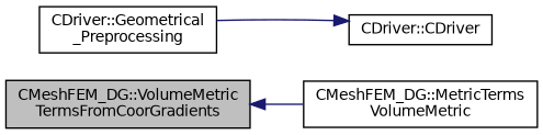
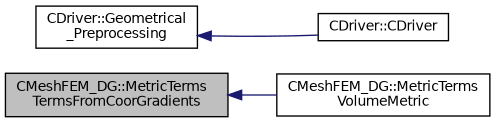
  digraph {
    rankdir=LR
    node [color=black fillcolor=white fontname=Helvetica fontsize=10 shape=record style=filled]
    edge [color=midnightblue dir=back fontname=Helvetica fontsize=10 labelfontname=Helvetica labelfontsize=10 style=solid]
-   n1 [fillcolor=grey75 fontcolor=black height=0.2 label="CMeshFEM_DG::VolumeMetric\lTermsFromCoorGradients" width=0.4]
+   n1 [fillcolor=grey75 fontcolor=black height=0.2 label="CMeshFEM_DG::MetricTerms\lTermsFromCoorGradients" width=0.4]
    n2 [height=0.2 label="CMeshFEM_DG::MetricTerms\lVolumeMetric" width=0.4]
    n3 [height=0.2 label="CDriver::Geometrical\l_Preprocessing" width=0.4]
    n4 [height=0.2 label="CDriver::CDriver" width=0.4]
    n1 -> n2
-   n4 -> n3
+   n3 -> n4
  }
